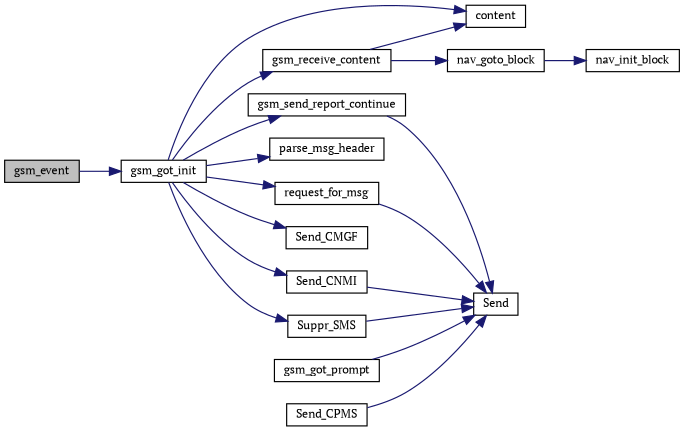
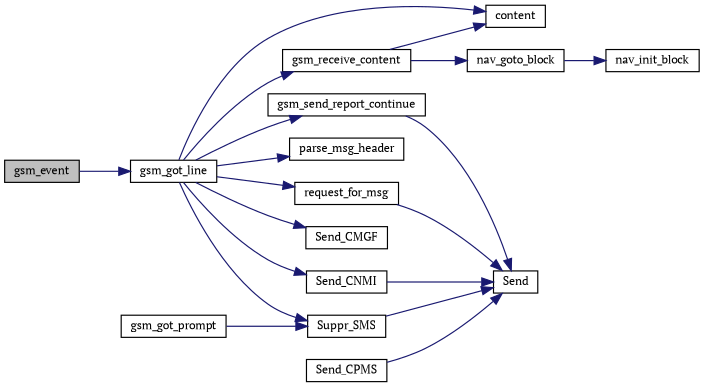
  digraph {
    fontname="PT Serif"
    rankdir=LR
    node [color=black fillcolor=white fontname="PT Serif" fontsize=10 shape=record style=filled]
    edge [color=midnightblue fontname="PT Serif" fontsize=10 labelfontname=FreeSans labelfontsize=10 style=solid]
    n1 [fillcolor=grey75 fontcolor=black height=0.2 label=gsm_event width=0.4]
-   n2 [height=0.2 label=gsm_got_init width=0.4]
+   n2 [height=0.2 label=gsm_got_line width=0.4]
    n3 [height=0.2 label=gsm_receive_content width=0.4]
    n4 [height=0.2 label=content width=0.4]
    n5 [height=0.2 label=gsm_send_report_continue width=0.4]
    n6 [height=0.2 label=parse_msg_header width=0.4]
    n7 [height=0.2 label=request_for_msg width=0.4]
    n8 [height=0.2 label=Send_CMGF width=0.4]
    n9 [height=0.2 label=Send_CNMI width=0.4]
    n10 [height=0.2 label=Suppr_SMS width=0.4]
    n11 [height=0.2 label=gsm_got_prompt width=0.4]
    n12 [height=0.2 label=Send width=0.4]
    n13 [height=0.2 label=nav_goto_block width=0.4]
    n14 [height=0.2 label=Send_CPMS width=0.4]
    n15 [height=0.2 label=nav_init_block width=0.4]
    n1 -> n2
    n2 -> n3
    n2 -> n4
    n2 -> n5
    n2 -> n6
    n2 -> n7
    n2 -> n8
    n2 -> n9
    n2 -> n10
    n3 -> n4
    n3 -> n13
    n5 -> n12
    n7 -> n12
    n9 -> n12
    n10 -> n12
-   n11 -> n12
+   n11 -> n10
    n13 -> n15
    n14 -> n12
  }
